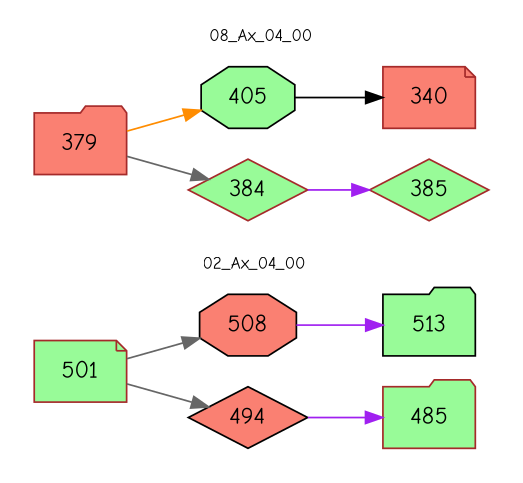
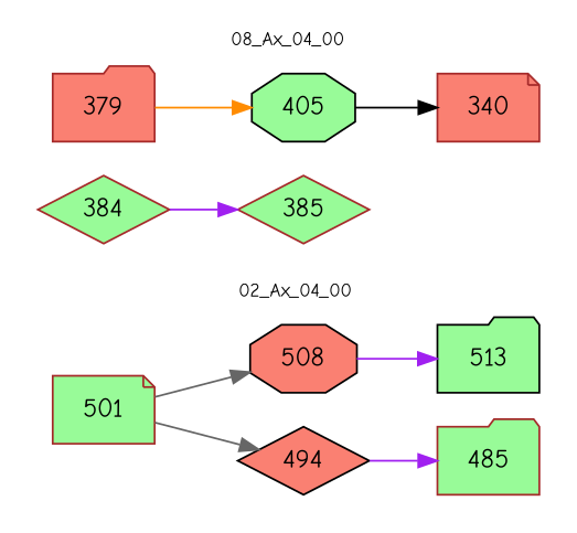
  digraph {
    fontname="Comic Neue"
    rankdir=LR
    node [color=brown fillcolor=palegreen fontname="Comic Neue" shape=diamond style=filled]
    edge [color=gray40 fontname="Comic Neue"]
    n1 [label=501 shape=note]
    n2 [color=black fillcolor=salmon label=494]
    n3 [color=black fillcolor=salmon label=508 shape=octagon]
    n4 [label=485 shape=folder]
    n5 [color=black label=513 shape=folder]
    n6 [fillcolor=salmon label=379 shape=folder]
    n7 [label=384]
    n8 [color=black label=405 shape=octagon]
    n9 [label=385]
    n10 [fillcolor=salmon label=340 shape=note]
    subgraph cluster_1 {
      color=white
      fontsize=10
      label="02_Ax_04_00"
      n1
      n2
      n3
      n4
      n5
    }
    subgraph cluster_2 {
      color=white
      fontsize=10
      label="08_Ax_04_00"
      n6
      n7
      n8
      n9
      n10
    }
    n1 -> n2
    n1 -> n3
    n2 -> n4 [color=purple]
    n3 -> n5 [color=purple]
-   n6 -> n7
    n6 -> n8 [color=darkorange]
    n7 -> n9 [color=purple]
    n8 -> n10 [color=black]
  }
